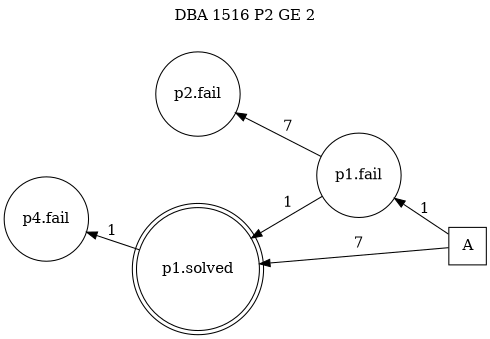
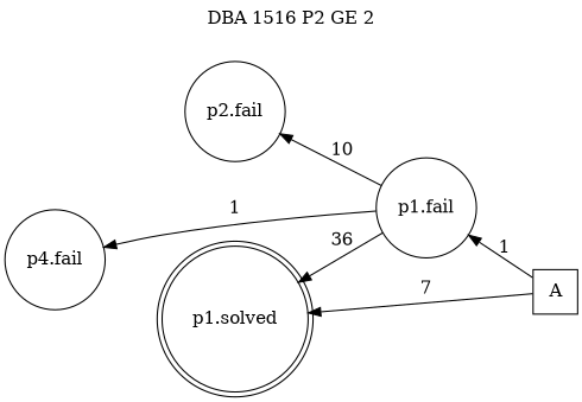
  digraph {
    label=" DBA 1516 P2 GE 2 "
    labelloc=tl
    rankdir=RL
    node [shape=circle]
    n1 [label=A shape=square]
    n2 [label="p1.fail"]
    n3 [label="p1.solved" shape=doublecircle]
    n4 [label="p2.fail"]
    n5 [label="p4.fail"]
    n1 -> n2 [label=1]
    n1 -> n3 [label=7]
-   n2 -> n3 [label=1]
-   n2 -> n4 [label=7]
-   n3 -> n5 [label=1]
+   n2 -> n3 [label=36]
+   n2 -> n4 [label=10]
+   n2 -> n5 [label=1]
  }
